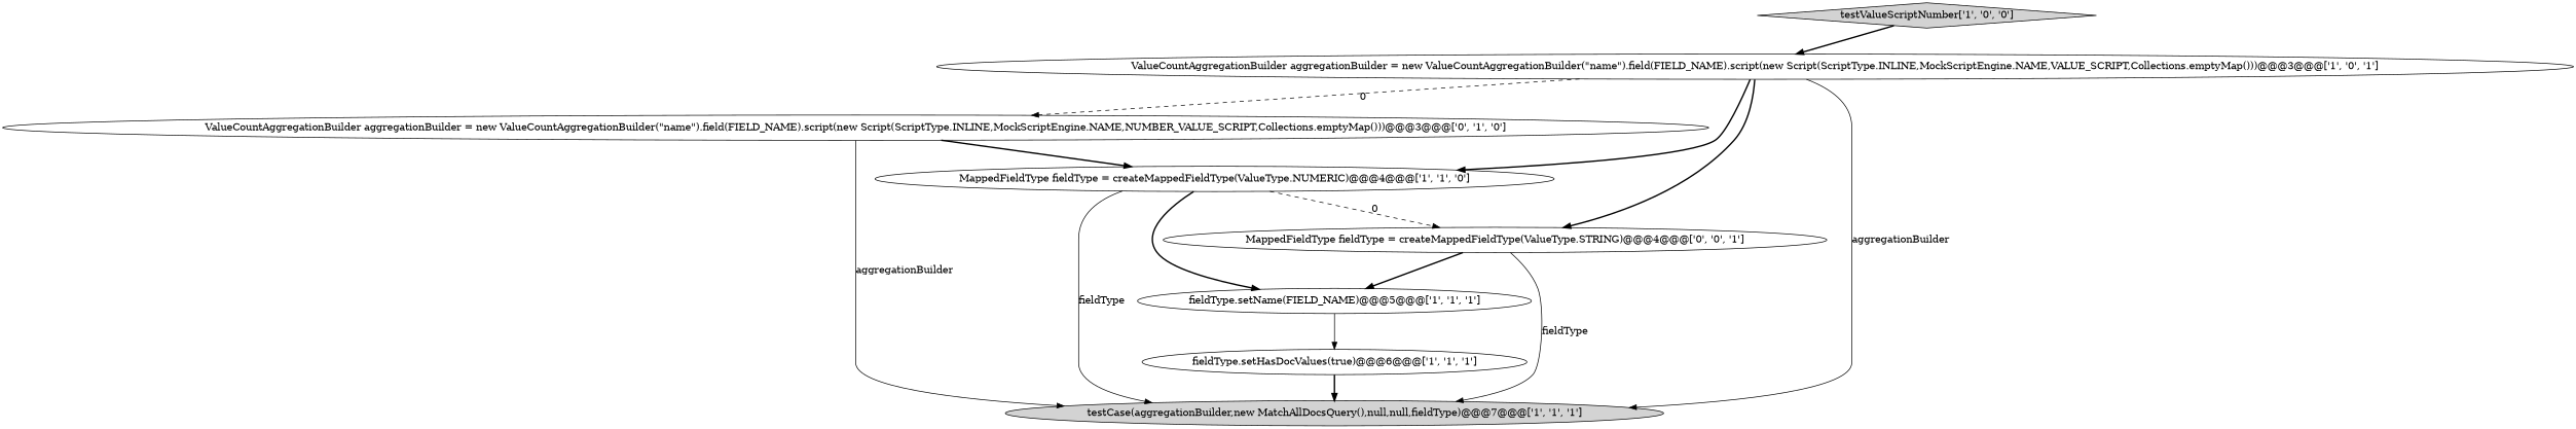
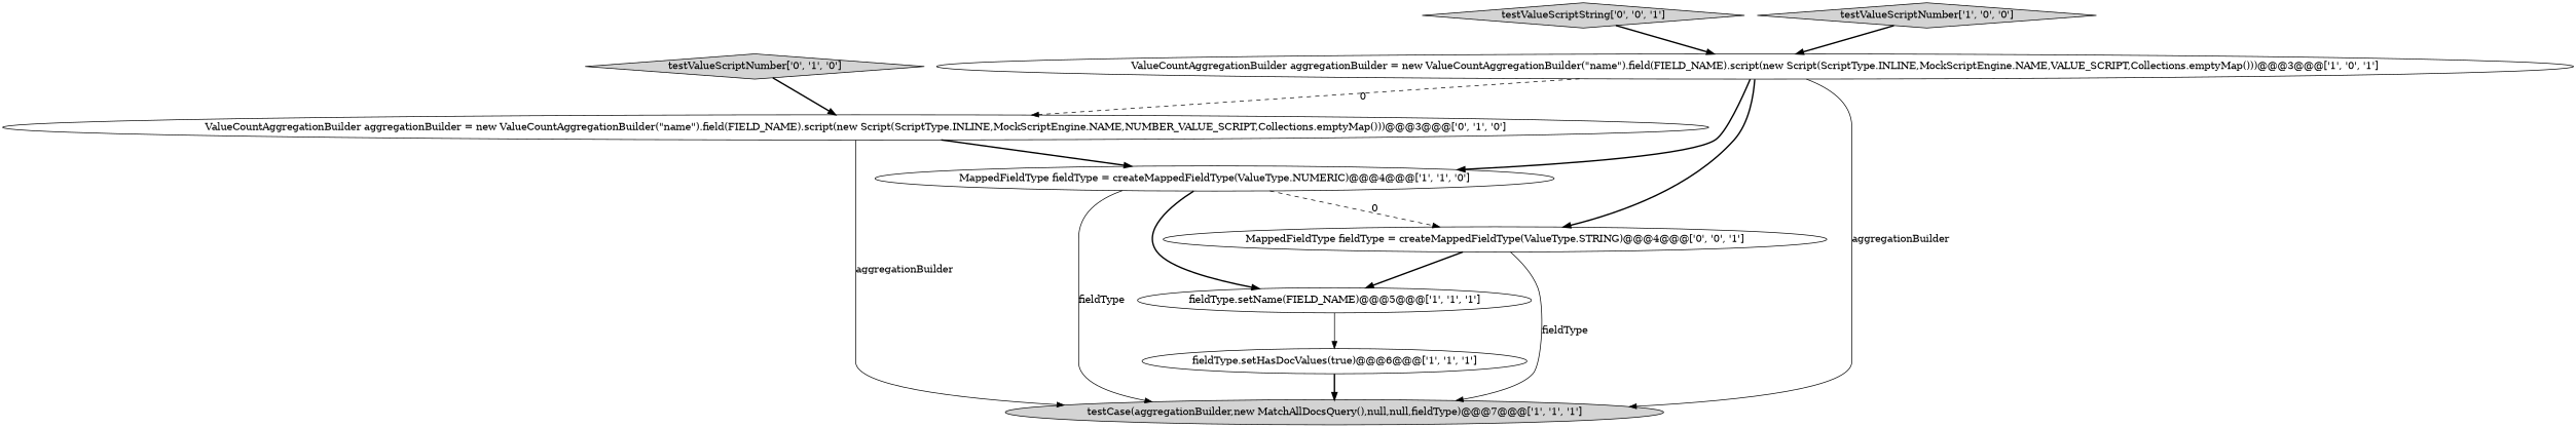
  digraph {
    node [fillcolor=white shape=ellipse style=filled]
    edge [style=bold]
    n1 [label="fieldType.setHasDocValues(true)@@@6@@@['1', '1', '1']"]
    n2 [fillcolor=lightgray label="testCase(aggregationBuilder,new MatchAllDocsQuery(),null,null,fieldType)@@@7@@@['1', '1', '1']"]
+   n3 [fillcolor=lightgray label="testValueScriptString['0', '0', '1']" shape=diamond]
    n4 [label="ValueCountAggregationBuilder aggregationBuilder = new ValueCountAggregationBuilder(\"name\").field(FIELD_NAME).script(new Script(ScriptType.INLINE,MockScriptEngine.NAME,VALUE_SCRIPT,Collections.emptyMap()))@@@3@@@['1', '0', '1']"]
    n5 [label="ValueCountAggregationBuilder aggregationBuilder = new ValueCountAggregationBuilder(\"name\").field(FIELD_NAME).script(new Script(ScriptType.INLINE,MockScriptEngine.NAME,NUMBER_VALUE_SCRIPT,Collections.emptyMap()))@@@3@@@['0', '1', '0']"]
    n6 [label="MappedFieldType fieldType = createMappedFieldType(ValueType.NUMERIC)@@@4@@@['1', '1', '0']"]
    n7 [label="MappedFieldType fieldType = createMappedFieldType(ValueType.STRING)@@@4@@@['0', '0', '1']"]
+   n8 [fillcolor=lightgray label="testValueScriptNumber['0', '1', '0']" shape=diamond]
    n9 [label="fieldType.setName(FIELD_NAME)@@@5@@@['1', '1', '1']"]
    n10 [fillcolor=lightgray label="testValueScriptNumber['1', '0', '0']" shape=diamond]
    n1 -> n2
+   n3 -> n4
    n4 -> n2 [label=aggregationBuilder style=solid]
    n4 -> n5 [label=0 style=dashed]
    n4 -> n6
    n4 -> n7
    n5 -> n2 [label=aggregationBuilder style=solid]
    n5 -> n6
    n6 -> n2 [label=fieldType style=solid]
    n6 -> n7 [label=0 style=dashed]
    n6 -> n9
    n7 -> n2 [label=fieldType style=solid]
    n7 -> n9
+   n8 -> n5
    n9 -> n1 [style=solid]
    n10 -> n4
  }
